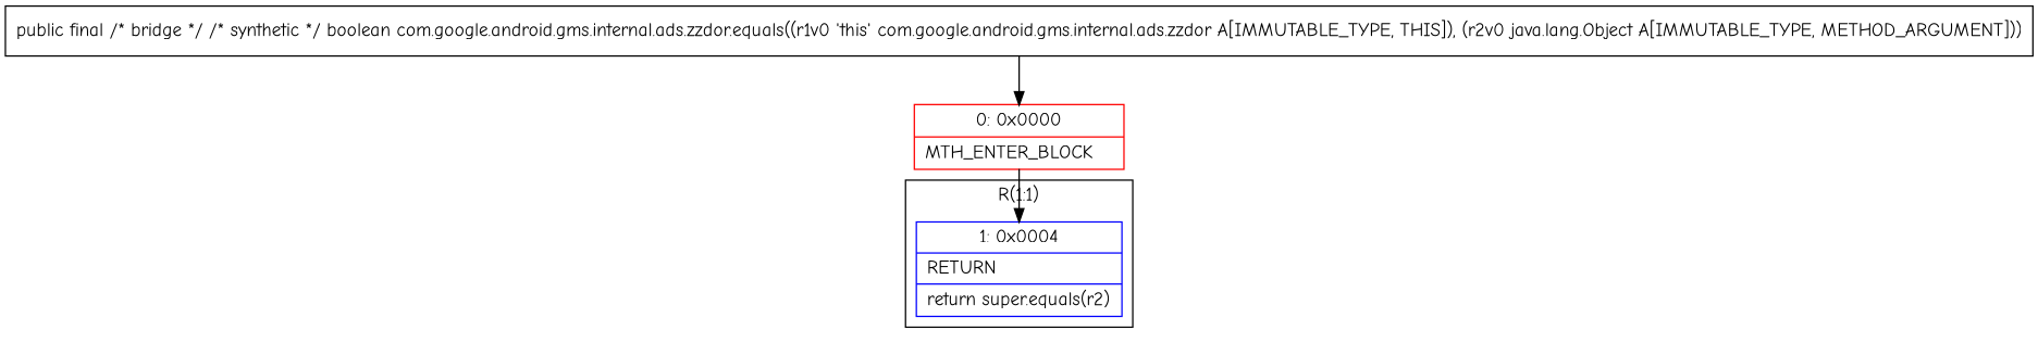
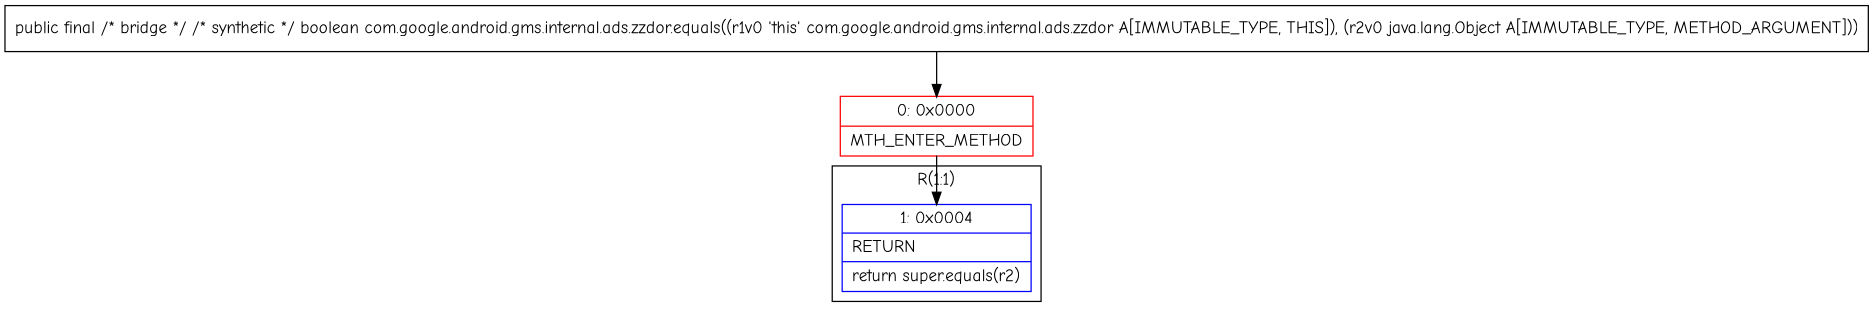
  digraph {
    fontname="Comic Neue"
    node [shape=record fontname="Comic Neue"]
    edge [fontname="Comic Neue"]
    n1 [color=blue label="{1\:\ 0x0004|RETURN\l|return super.equals(r2)\l}"]
-   n2 [color=red label="{0\:\ 0x0000|MTH_ENTER_BLOCK\l}"]
+   n2 [color=red label="{0\:\ 0x0000|MTH_ENTER_METHOD\l}"]
    n3 [label="{public final \/* bridge *\/ \/* synthetic *\/ boolean com.google.android.gms.internal.ads.zzdor.equals((r1v0 'this' com.google.android.gms.internal.ads.zzdor A[IMMUTABLE_TYPE, THIS]), (r2v0 java.lang.Object A[IMMUTABLE_TYPE, METHOD_ARGUMENT])) }"]
    subgraph cluster_1 {
      label="R(1:1)"
      n1
    }
    n2 -> n1
    n3 -> n2
  }
